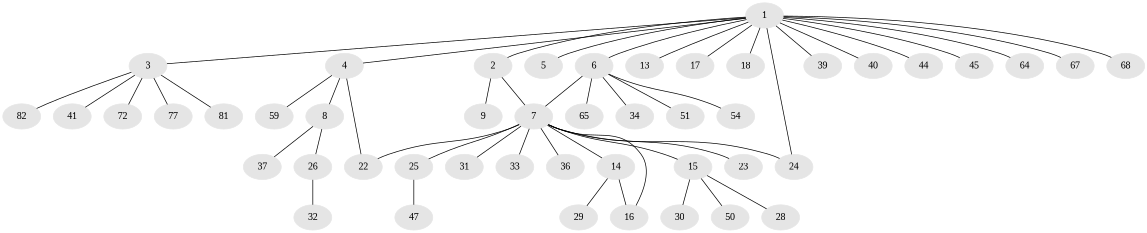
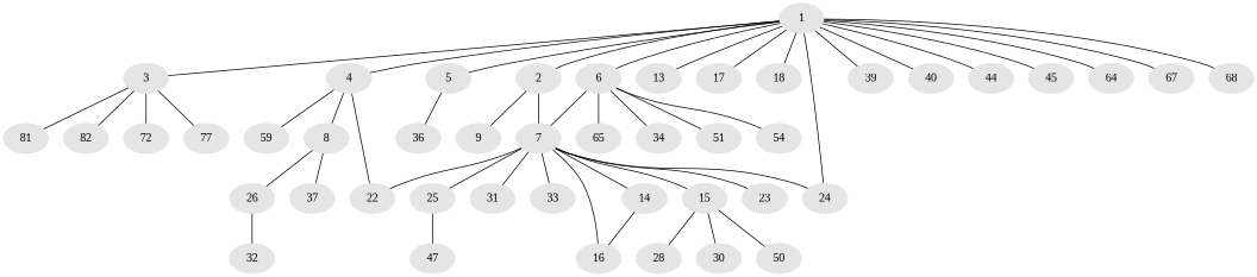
  graph {
    fontname="Liberation Serif"
    node [color=gray90 fontname="Liberation Serif" style=filled]
    edge [fontname="Liberation Serif"]
    1
    2
    3
    4
    5
    6
    13
    17
    18
    24
    39
    40 [super="+42"]
    44
    45
    64
    67
    68
    7 [super="+48+57+70+69+60+12+38+35+21+11+10"]
    9
-   41
    72
    77
    81
    82
    8
    22 [super="+80+49"]
    59
    34
    51
    54
    65 [super="+73"]
    14
    15 [super="+27"]
    16
    23 [super="+61"]
    25
    31
    33
    36 [super="+71"]
    26
    37
-   29
    28
    30
    50
    47
    32 [super="+58"]
    1 -- 2
    1 -- 3
    1 -- 4
    1 -- 5
    1 -- 6
    1 -- 13
    1 -- 17
    1 -- 18
    1 -- 24
    1 -- 39
    1 -- 40
    1 -- 44
    1 -- 45
    1 -- 64
    1 -- 67
    1 -- 68
    2 -- 7
    2 -- 9
-   3 -- 41
    3 -- 72
    3 -- 77
    3 -- 81
    3 -- 82
    4 -- 8
    4 -- 22
    4 -- 59
    6 -- 7
    6 -- 34
    6 -- 51
    6 -- 54
    6 -- 65
    7 -- 24
    7 -- 22 [weight=2]
    7 -- 14
    7 -- 15
    7 -- 16
    7 -- 23
    7 -- 25
    7 -- 31
    7 -- 33
-   7 -- 36
+   5 -- 36
    8 -- 26
    8 -- 37
    14 -- 16
-   14 -- 29
    15 -- 28
    15 -- 30
    15 -- 50
    25 -- 47
    26 -- 32
  }
